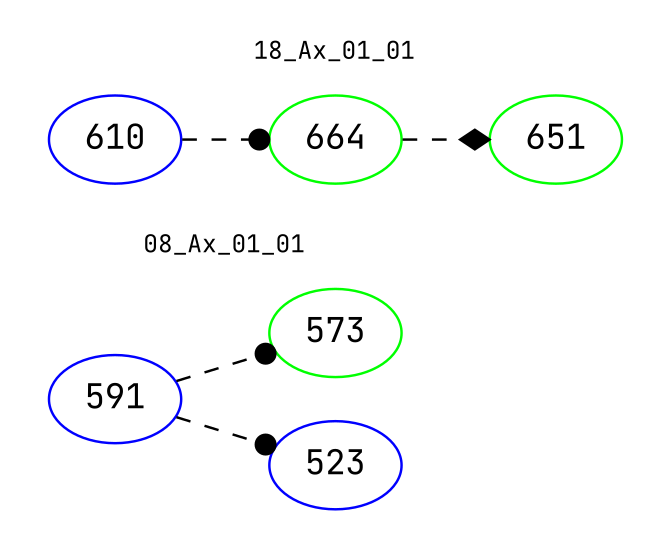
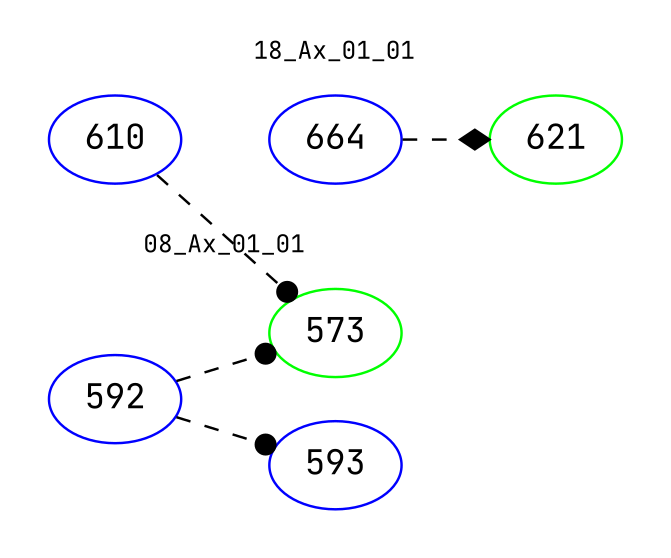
  digraph {
    fontname="JetBrains Mono"
    rankdir=LR
    node [color=blue fontname="JetBrains Mono"]
    edge [arrowhead=dot color=black fontname="JetBrains Mono" style=dashed]
    n1 [label=610]
-   n2 [color=green label=664]
-   n3 [color=green label=651]
-   n4 [label=591]
+   n2 [label=664]
+   n3 [color=green label=621]
+   n4 [label=592]
    n5 [color=green label=573]
-   n6 [label=523]
+   n6 [label=593]
    subgraph cluster_1 {
      color=white
      fontsize=10
      label="18_Ax_01_01"
      n1
      n2
      n3
    }
    subgraph cluster_2 {
      color=white
      fontsize=10
      label="08_Ax_01_01"
      n4
      n5
      n6
    }
-   n1 -> n2
+   n1 -> n5
    n2 -> n3 [arrowhead=diamond]
    n4 -> n5
    n4 -> n6
  }
